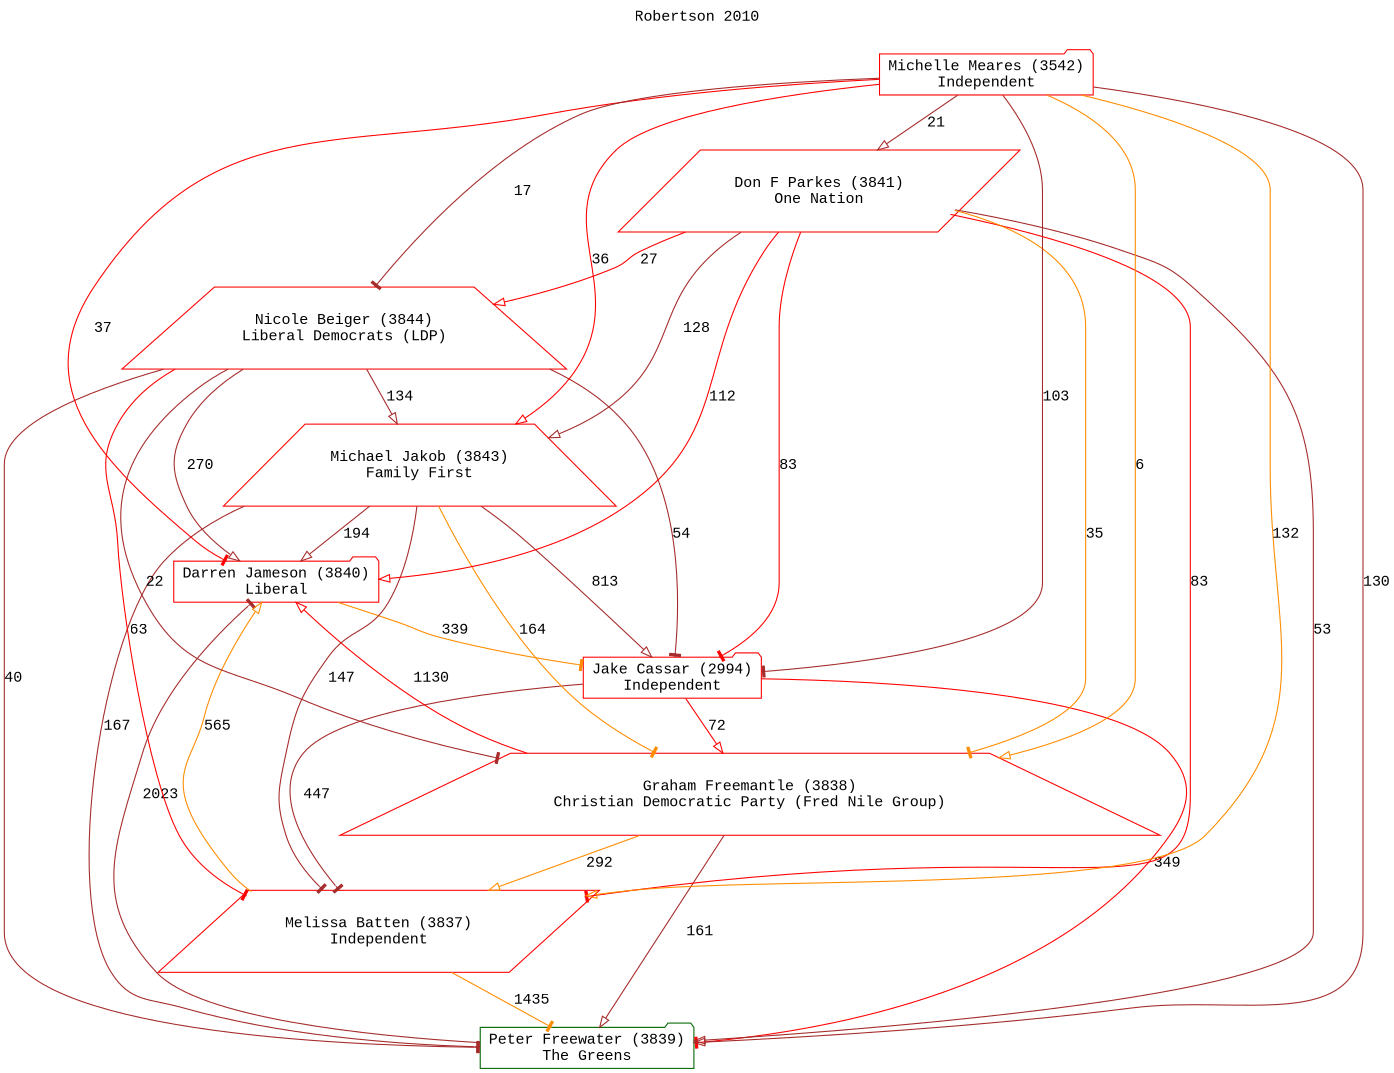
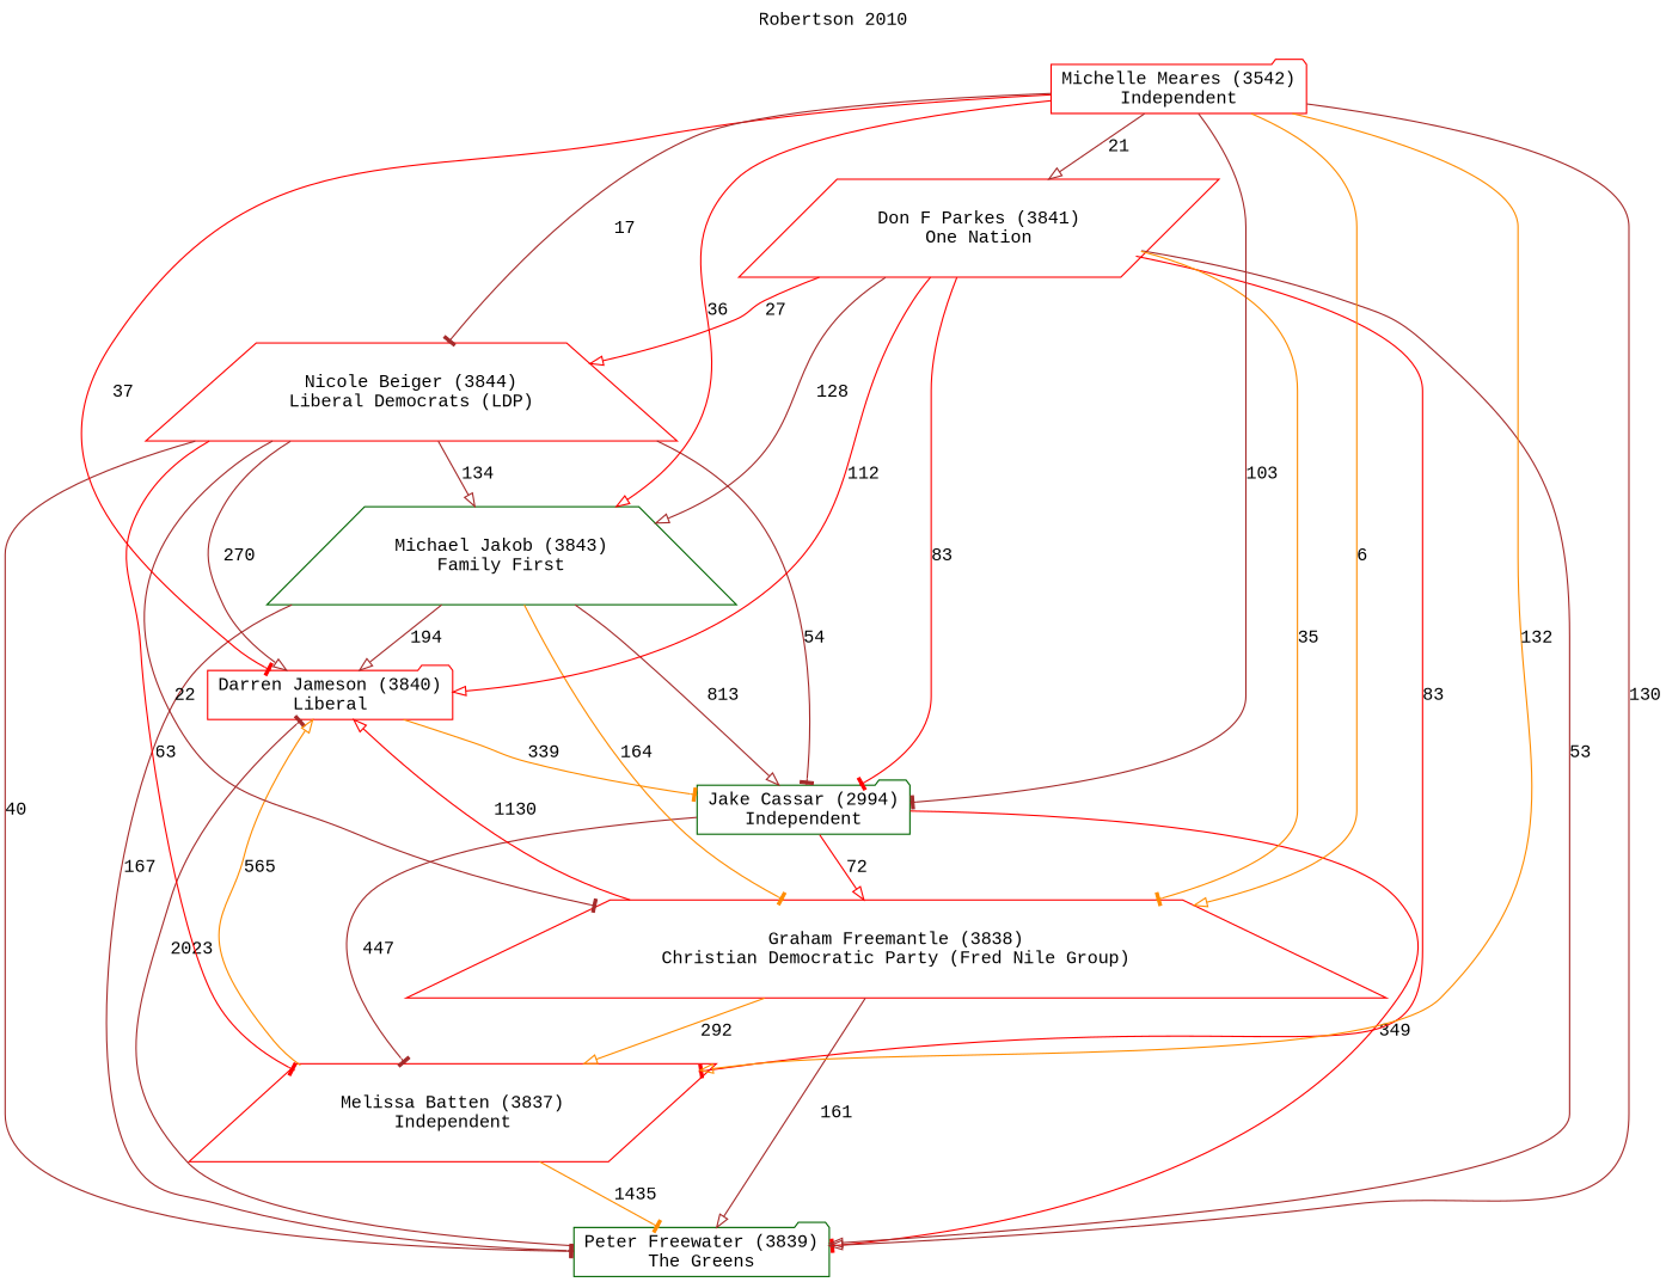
  digraph {
    fontname="Liberation Mono"
    label="Robertson 2010"
    labelloc=t
    mclimit=10
    node [color=red fontname="Liberation Mono" shape=folder]
    edge [arrowhead=tee color=brown fontname="Liberation Mono"]
    n1 [label="Darren Jameson (3840)\nLiberal"]
-   n2 [label="Jake Cassar (2994)\nIndependent"]
+   n2 [color=darkgreen label="Jake Cassar (2994)\nIndependent"]
    n3 [color=darkgreen label="Peter Freewater (3839)\nThe Greens"]
    n4 [label="Melissa Batten (3837)\nIndependent" shape=parallelogram]
    n5 [label="Graham Freemantle (3838)\nChristian Democratic Party (Fred Nile Group)" shape=trapezium]
-   n6 [label="Michael Jakob (3843)\nFamily First" shape=trapezium]
+   n6 [color=darkgreen label="Michael Jakob (3843)\nFamily First" shape=trapezium]
    n7 [label="Nicole Beiger (3844)\nLiberal Democrats (LDP)" shape=trapezium]
    n8 [label="Don F Parkes (3841)\nOne Nation" shape=parallelogram]
    n9 [label="Michelle Meares (3542)\nIndependent"]
    n1 -> n2 [color=darkorange label=339]
    n2 -> n3 [color=red label=349]
    n2 -> n4 [label=447]
    n2 -> n5 [arrowhead=onormal color=red label=72]
    n3 -> n1 [label=2023]
    n4 -> n1 [arrowhead=onormal color=darkorange label=565]
    n4 -> n3 [color=darkorange label=1435]
    n5 -> n1 [arrowhead=onormal color=red label=1130]
    n5 -> n3 [arrowhead=onormal label=161]
    n5 -> n4 [arrowhead=onormal color=darkorange label=292]
    n6 -> n1 [arrowhead=onormal label=194]
    n6 -> n2 [arrowhead=onormal label=813]
    n6 -> n3 [label=167]
-   n6 -> n4 [label=147]
    n6 -> n5 [color=darkorange label=164]
    n7 -> n1 [arrowhead=onormal label=270]
    n7 -> n2 [label=54]
    n7 -> n3 [label=40]
    n7 -> n4 [color=red label=63]
    n7 -> n5 [label=22]
    n7 -> n6 [arrowhead=onormal label=134]
    n8 -> n1 [arrowhead=onormal color=red label=112]
    n8 -> n2 [color=red label=83]
    n8 -> n3 [arrowhead=onormal label=53]
    n8 -> n4 [color=red label=83]
    n8 -> n5 [color=darkorange label=35]
    n8 -> n6 [arrowhead=onormal label=128]
    n8 -> n7 [arrowhead=onormal color=red label=27]
    n9 -> n1 [color=red label=37]
    n9 -> n2 [label=103]
    n9 -> n3 [arrowhead=onormal label=130]
    n9 -> n4 [arrowhead=onormal color=darkorange label=132]
    n9 -> n5 [arrowhead=onormal color=darkorange label=6]
    n9 -> n6 [arrowhead=onormal color=red label=36]
    n9 -> n7 [label=17]
    n9 -> n8 [arrowhead=onormal label=21]
  }
